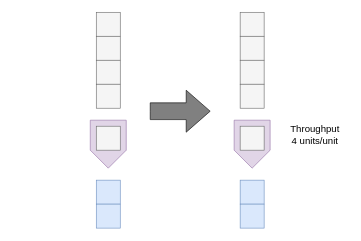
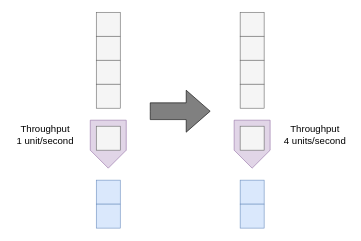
  <mxCell id="0" />
  <mxCell id="1" parent="0" />
  <mxCell id="2" value="" style="rounded=0;whiteSpace=wrap;html=1;fillColor=#f5f5f5;fontSize=16;strokeColor=#666666;fontColor=#333333;" vertex="1" parent="1"><mxGeometry x="160" y="20" width="40" height="40" as="geometry" /></mxCell>
  <mxCell id="3" value="" style="rounded=0;whiteSpace=wrap;html=1;fillColor=#f5f5f5;fontSize=16;strokeColor=#666666;fontColor=#333333;" vertex="1" parent="1"><mxGeometry x="160" y="60" width="40" height="40" as="geometry" /></mxCell>
  <mxCell id="4" value="" style="rounded=0;whiteSpace=wrap;html=1;fillColor=#f5f5f5;fontSize=16;strokeColor=#666666;fontColor=#333333;" vertex="1" parent="1"><mxGeometry x="160" y="100" width="40" height="40" as="geometry" /></mxCell>
  <mxCell id="5" value="" style="rounded=0;whiteSpace=wrap;html=1;fillColor=#f5f5f5;fontSize=16;strokeColor=#666666;fontColor=#333333;" vertex="1" parent="1"><mxGeometry x="160" y="140" width="40" height="40" as="geometry" /></mxCell>
  <mxCell id="6" value="" style="shape=offPageConnector;whiteSpace=wrap;html=1;fillColor=#e1d5e7;fontSize=16;strokeColor=#9673a6;" vertex="1" parent="1"><mxGeometry x="150" y="200" width="60" height="80" as="geometry" /></mxCell>
  <mxCell id="7" value="" style="rounded=0;whiteSpace=wrap;html=1;fillColor=#f5f5f5;fontSize=16;strokeColor=#666666;fontColor=#333333;" vertex="1" parent="1"><mxGeometry x="160" y="210" width="40" height="40" as="geometry" /></mxCell>
  <mxCell id="8" value="" style="rounded=0;whiteSpace=wrap;html=1;fillColor=#dae8fc;fontSize=16;strokeColor=#6c8ebf;" vertex="1" parent="1"><mxGeometry x="160" y="300" width="40" height="40" as="geometry" /></mxCell>
  <mxCell id="9" value="" style="rounded=0;whiteSpace=wrap;html=1;fillColor=#dae8fc;fontSize=16;strokeColor=#6c8ebf;" vertex="1" parent="1"><mxGeometry x="160" y="340" width="40" height="40" as="geometry" /></mxCell>
  <mxCell id="10" value="" style="rounded=0;whiteSpace=wrap;html=1;fillColor=#f5f5f5;fontSize=16;strokeColor=#666666;fontColor=#333333;" vertex="1" parent="1"><mxGeometry x="400" y="20" width="40" height="40" as="geometry" /></mxCell>
  <mxCell id="11" value="" style="rounded=0;whiteSpace=wrap;html=1;fillColor=#f5f5f5;fontSize=16;strokeColor=#666666;fontColor=#333333;" vertex="1" parent="1"><mxGeometry x="400" y="60" width="40" height="40" as="geometry" /></mxCell>
  <mxCell id="12" value="" style="rounded=0;whiteSpace=wrap;html=1;fillColor=#f5f5f5;fontSize=16;strokeColor=#666666;fontColor=#333333;" vertex="1" parent="1"><mxGeometry x="400" y="100" width="40" height="40" as="geometry" /></mxCell>
  <mxCell id="13" value="" style="rounded=0;whiteSpace=wrap;html=1;fillColor=#f5f5f5;fontSize=16;strokeColor=#666666;fontColor=#333333;" vertex="1" parent="1"><mxGeometry x="400" y="140" width="40" height="40" as="geometry" /></mxCell>
  <mxCell id="14" value="" style="shape=offPageConnector;whiteSpace=wrap;html=1;fillColor=#e1d5e7;fontSize=16;strokeColor=#9673a6;" vertex="1" parent="1"><mxGeometry x="390" y="200" width="60" height="80" as="geometry" /></mxCell>
  <mxCell id="15" value="" style="rounded=0;whiteSpace=wrap;html=1;fillColor=#f5f5f5;fontSize=16;strokeColor=#666666;fontColor=#333333;" vertex="1" parent="1"><mxGeometry x="400" y="210" width="40" height="40" as="geometry" /></mxCell>
  <mxCell id="16" value="" style="rounded=0;whiteSpace=wrap;html=1;fillColor=#dae8fc;fontSize=16;strokeColor=#6c8ebf;" vertex="1" parent="1"><mxGeometry x="400" y="300" width="40" height="40" as="geometry" /></mxCell>
  <mxCell id="17" value="" style="rounded=0;whiteSpace=wrap;html=1;fillColor=#dae8fc;fontSize=16;strokeColor=#6c8ebf;" vertex="1" parent="1"><mxGeometry x="400" y="340" width="40" height="40" as="geometry" /></mxCell>
  <mxCell id="18" value="" style="html=1;shadow=0;dashed=0;align=center;verticalAlign=middle;shape=mxgraph.arrows2.arrow;dy=0.6;dx=40;notch=0;fillColor=#808080;fontSize=16;" vertex="1" parent="1"><mxGeometry x="250" y="150" width="100" height="70" as="geometry" /></mxCell>
- <mxCell id="20" value="Throughput&lt;br&gt;4 units/unit" style="text;html=1;strokeColor=none;fillColor=none;align=center;verticalAlign=middle;whiteSpace=wrap;rounded=0;fontSize=16;" vertex="1" parent="1"><mxGeometry x="470" y="200" width="110" height="50" as="geometry" /></mxCell>
+ <mxCell id="19" value="Throughput&lt;br&gt;1 unit/second" style="text;html=1;strokeColor=none;fillColor=none;align=center;verticalAlign=middle;whiteSpace=wrap;rounded=0;fontSize=16;" vertex="1" parent="1"><mxGeometry x="20" y="200" width="110" height="50" as="geometry" /></mxCell>
+ <mxCell id="20" value="Throughput&lt;br&gt;4 units/second" style="text;html=1;strokeColor=none;fillColor=none;align=center;verticalAlign=middle;whiteSpace=wrap;rounded=0;fontSize=16;" vertex="1" parent="1"><mxGeometry x="470" y="200" width="110" height="50" as="geometry" /></mxCell>
